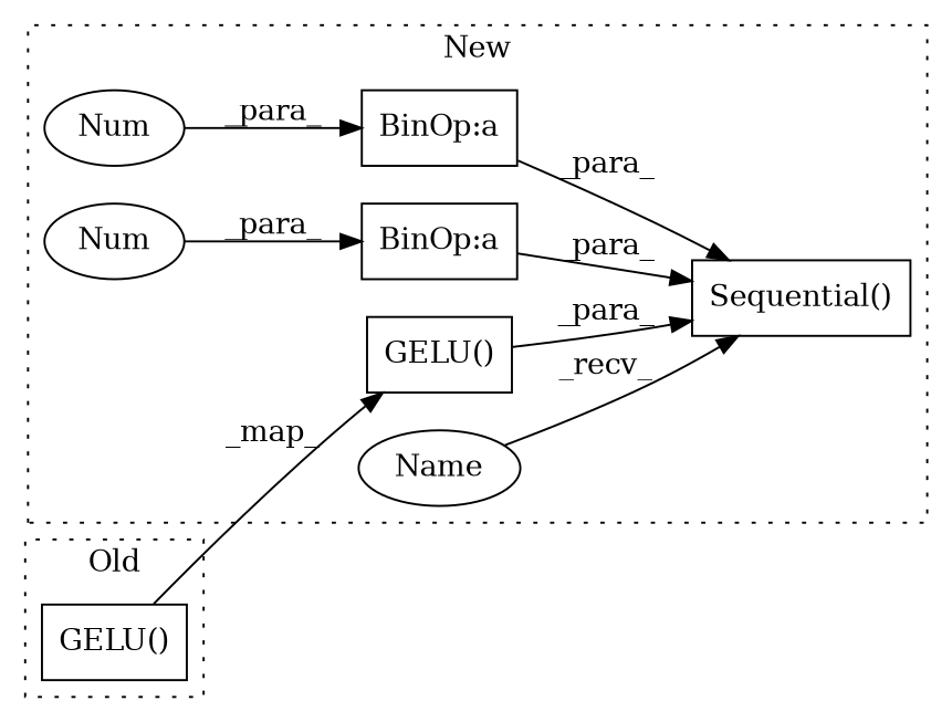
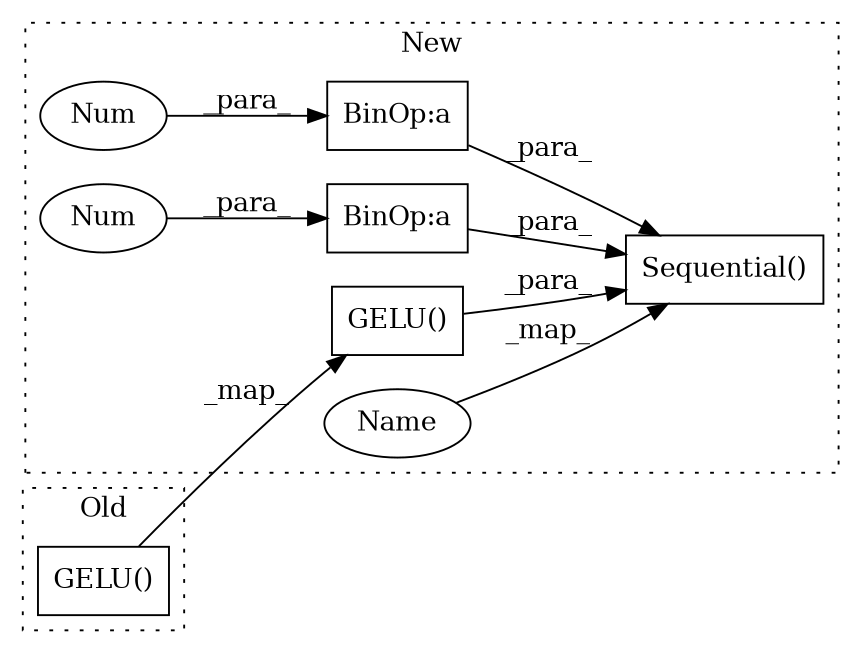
  digraph {
    rankdir=LR
    node [a=75 l=2 shape=box]
    n1 [l=9 label="GELU()" s=5525]
    n2 [l="27,11" label="Sequential()" s="5332,5706"]
    n3 [a=82 label="BinOp:a" s=5667]
    n4 [a=76 l=1 label=Num s=5669 shape=ellipse]
    n5 [a=82 label="BinOp:a" s=5467]
    n6 [a=76 l=1 label=Num s=5469 shape=ellipse]
    n7 [a=87 label=Name s=5332 shape=ellipse]
    n8 [l=9 label="GELU()" s=4592]
    subgraph cluster_1 {
      label=New
      style=dotted
      n1
      n2
      n3
      n4
      n5
      n6
      n7
    }
    subgraph cluster_2 {
      label=Old
      style=dotted
      n8
    }
    n1 -> n2 [label=_para_]
    n3 -> n2 [label=_para_]
    n4 -> n3 [label=_para_]
    n5 -> n2 [label=_para_]
    n6 -> n5 [label=_para_]
-   n7 -> n2 [label=_recv_]
+   n7 -> n2 [label=_map_]
    n8 -> n1 [label=_map_]
  }
